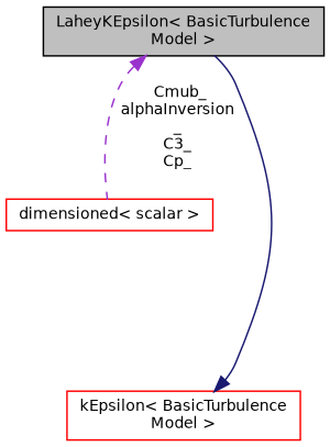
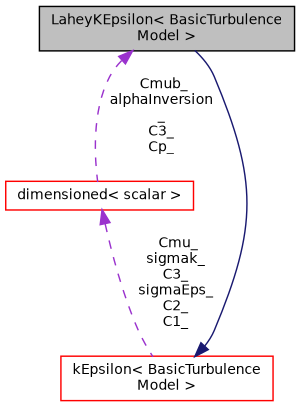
  digraph {
    node [color=red fontname=Helvetica fontsize=10 shape=record]
    edge [color=darkorchid3 dir=back fontname=Helvetica fontsize=10 labelfontname=Helvetica labelfontsize=10 style=dashed]
    n1 [color=black fillcolor=grey75 fontcolor=black height=0.2 label="LaheyKEpsilon\< BasicTurbulence\lModel \>" style=filled width=0.4]
    n2 [height=0.2 label="dimensioned\< scalar \>" width=0.4]
    n3 [height=0.2 label="kEpsilon\< BasicTurbulence\lModel \>" width=0.4]
    n1 -> n2 [label=" Cmub_\nalphaInversion\l_\nC3_\nCp_"]
+   n2 -> n3 [label=" Cmu_\nsigmak_\nC3_\nsigmaEps_\nC2_\nC1_"]
    n3 -> n1 [color=midnightblue style=solid]
  }
